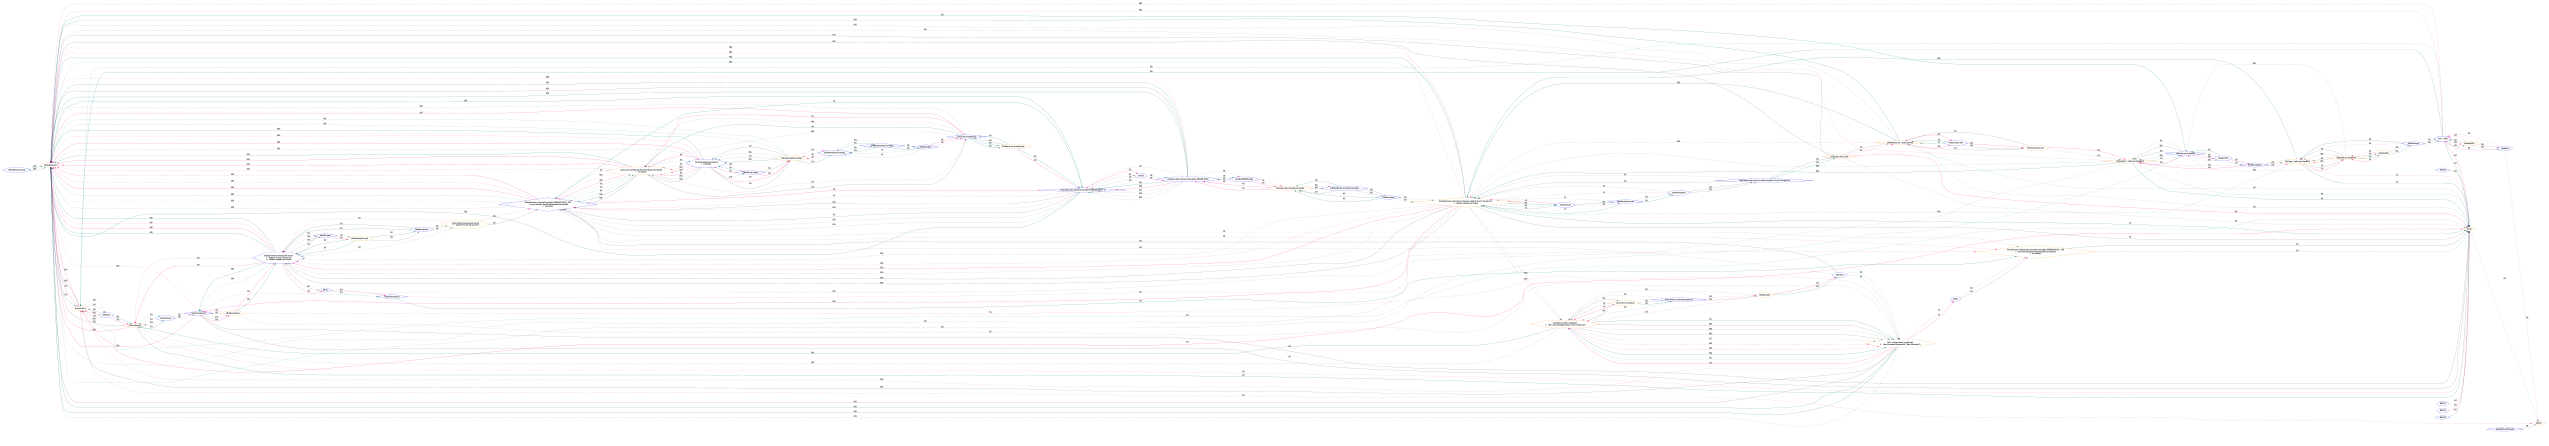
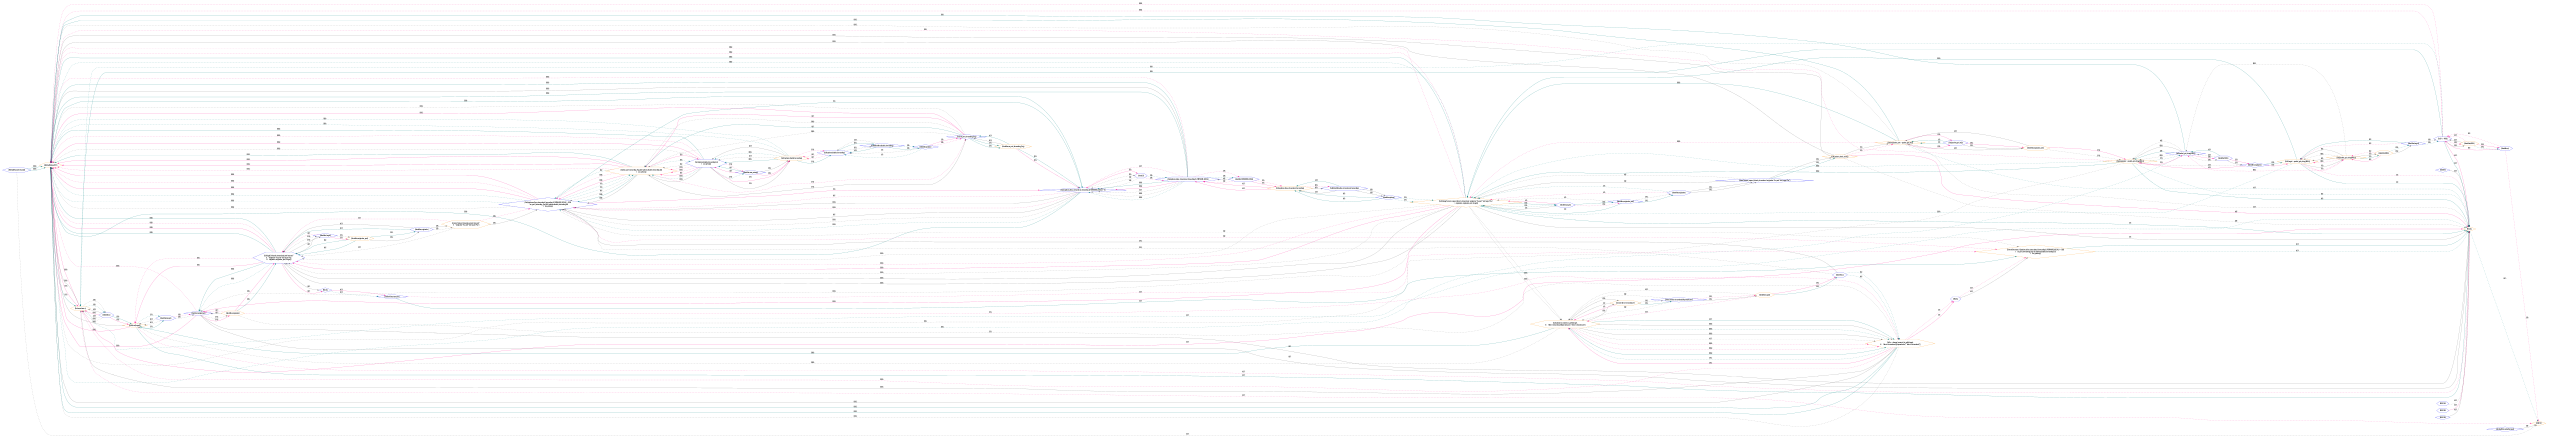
  digraph {
    fontname=Oswald
    rankdir=LR
    node [color=blue fontname=Oswald shape=hexagon]
    edge [color=gray40 fontname=Oswald style=solid]
    n1 [color=darkorange label="(MethodReturn,RET)"]
    n2 [color=darkorange label="(Return,return c;)"]
    1000101 [color=darkorange shape=diamond]
    n4 [color=darkorange label="(Block,)" shape=diamond]
    n5 [label="(Identifier,c)"]
    n6 [label="(MethodParameterIn,void)"]
    n7 [label="(MethodParameterOut,void)" shape=diamond]
    n8 [color=darkorange label="(Call,packet_check_eom())" shape=diamond]
    n9 [color=darkorange label="(Call,originator_port = packet_get_int())" shape=diamond]
    n10 [color=darkorange label="(Call,debug(\"server_request_direct_streamlocal: originator %s port %d, target %s\",\n\t    originator, originator_port, target))" shape=diamond]
    n11 [label="(Call,packet_get_int())"]
    n12 [label="(Identifier,target)"]
    n13 [color=darkorange label="(Call,channel_connect_to_path(target,\n \t\t    \"direct-streamlocal@openssh.com\", \"direct-streamlocal\"))"]
    n14 [label="(Call,logit(\"refused streamlocal port forward: \"\n\t\t    \"originator %s port %d, target %s\",\n\t\t    originator, originator_port, target))"]
    n15 [label="(Call,free(originator))" shape=diamond]
    n16 [label="(Identifier,originator_port)" shape=diamond]
    n17 [color=darkorange label="(Call,c = channel_connect_to_path(target,\n \t\t    \"direct-streamlocal@openssh.com\", \"direct-streamlocal\"))"]
    n18 [color=darkorange label="(Literal,\"direct-streamlocal\")"]
    n19 [color=darkorange label="(Call,free(target))" shape=diamond]
    n20 [label="(Block,)" shape=diamond]
    n21 [label="(Identifier,target)" shape=diamond]
    n22 [color=darkorange label="(Identifier,originator)"]
    n23 [label="(Literal,\"server_request_direct_streamlocal: originator %s port %d, target %s\")" shape=diamond]
    n24 [label="(Identifier,originator)"]
    n25 [label="(FieldIdentifier,allow_streamlocal_forwarding)"]
    n26 [color=darkorange label="(Call,options.allow_streamlocal_forwarding)"]
    n27 [label="(Identifier,options)" shape=diamond]
    n28 [label="(Call,options.allow_streamlocal_forwarding & FORWARD_LOCAL)"]
    n29 [color=darkorange label="(ControlStructure,if ((options.allow_streamlocal_forwarding & FORWARD_LOCAL) != 0 &&\n\t    !no_port_forwarding_flag && !options.disable_forwarding &&\n\t    use_privsep))" shape=diamond]
    n30 [label="(Identifier,FORWARD_LOCAL)"]
    n31 [label="(Call,(options.allow_streamlocal_forwarding & FORWARD_LOCAL) != 0)" shape=diamond]
    n32 [label="(Call,(options.allow_streamlocal_forwarding & FORWARD_LOCAL) != 0 &&\n\t    !no_port_forwarding_flag && !options.disable_forwarding &&\n\t    use_privsep)" shape=diamond]
    n33 [color=darkorange label="(Call,!no_port_forwarding_flag && !options.disable_forwarding &&\n\t    use_privsep)"]
    n34 [label="(Literal,0)"]
    n35 [label="(Call,!options.disable_forwarding &&\n\t    use_privsep)"]
    n36 [label="(Call,!no_port_forwarding_flag)" shape=diamond]
    n37 [color=darkorange label="(Call,!options.disable_forwarding)"]
    n38 [label="(Identifier,use_privsep)" shape=diamond]
    n39 [label="(Call,options.disable_forwarding)"]
    n40 [label="(FieldIdentifier,disable_forwarding)" shape=diamond]
    n41 [label="(Identifier,options)" shape=diamond]
    n42 [color=darkorange label="(Identifier,no_port_forwarding_flag)"]
    n43 [label="(Block,)"]
    n44 [label="(Identifier,c)"]
    n45 [color=darkorange label="(Identifier,target)"]
    n46 [label="(Literal,\"direct-streamlocal@openssh.com\")" shape=diamond]
    n47 [label="(Identifier,target)"]
    n48 [label="(ControlStructure,else)" shape=diamond]
    n49 [color=darkorange label="(Identifier,originator_port)"]
    n50 [color=darkorange label="(Literal,\"refused streamlocal port forward: \"\n\t\t    \"originator %s port %d, target %s\")"]
    n51 [label="(Identifier,originator)"]
    n52 [label="(Identifier,c)"]
    n53 [label="(Call,*c = NULL)"]
    n54 [color=darkorange label="(Identifier,NULL)"]
    n55 [color=darkorange label="(Call,target = packet_get_string(NULL))"]
    n56 [color=darkorange label="(Call,packet_get_string(NULL))" shape=diamond]
    n57 [color=darkorange label="(Identifier,NULL)"]
    n58 [label="(Call,packet_get_string(NULL))" shape=diamond]
    n59 [label="(Identifier,target)" shape=diamond]
    n60 [color=darkorange label="(Call,originator = packet_get_string(NULL))" shape=diamond]
    n61 [label="(Identifier,NULL)"]
    n62 [label="(Identifier,originator)" shape=diamond]
    n63 [color=darkorange label="(Identifier,originator_port)"]
    1000104
    1000108
    1000109 [shape=diamond]
    1000110 [shape=diamond]
    n1 -> n2 [color=deeppink label="CFG: "]
    n1 -> n2 [color=teal label="CFG: "]
    n2 -> n1 [color=deeppink label="DDG: "]
    n2 -> n1 [label="DDG: "]
    n2 -> 1000101 [color=deeppink label="AST: " style=dashed]
    n2 -> n4 [color=teal label="AST: " style=dashed]
    n2 -> n4 [color=deeppink label="AST: "]
    n2 -> n5 [label="CFG: " style=dashed]
    n2 -> n5 [color=teal label="CFG: " style=dashed]
    n4 -> 1000101 [color=teal label="AST: " style=dashed]
    n5 -> n2 [label="AST: "]
    n5 -> n2 [color=deeppink label="DDG: "]
    n5 -> n2 [label="AST: " style=dashed]
    n5 -> n2 [label="DDG: " style=dashed]
    n5 -> n19 [color=deeppink label="CFG: "]
    n5 -> n19 [color=teal label="CFG: "]
    n6 -> n1 [color=teal label="DDG: "]
    n6 -> n1 [color=teal label="DDG: "]
+   n6 -> 1000101 [label="AST: " style=dashed]
    n7 -> 1000101 [label="AST: "]
    n8 -> n1 [label="DDG: "]
    n8 -> n1 [label="DDG: "]
    n8 -> n4 [color=deeppink label="AST: "]
    n8 -> n4 [label="AST: " style=dashed]
    n8 -> n9 [color=deeppink label="CFG: " style=dashed]
    n8 -> n9 [label="CFG: "]
    n9 -> n1 [label="DDG: " style=dashed]
    n9 -> n1 [color=teal label="DDG: "]
    n9 -> n4 [color=teal label="AST: " style=dashed]
    n9 -> n4 [label="AST: " style=dashed]
    n9 -> n10 [color=teal label="DDG: "]
    n9 -> n10 [color=deeppink label="DDG: " style=dashed]
    n9 -> n11 [color=deeppink label="CFG: "]
    n9 -> n11 [color=deeppink label="CFG: "]
    n10 -> n1 [color=deeppink label="DDG: " style=dashed]
    n10 -> n1 [color=deeppink label="DDG: " style=dashed]
    n10 -> n1 [color=teal label="DDG: "]
    n10 -> n1 [color=teal label="DDG: " style=dashed]
    n10 -> n4 [color=teal label="AST: "]
    n10 -> n4 [label="AST: "]
    n10 -> n12 [color=teal label="CFG: "]
    n10 -> n12 [color=teal label="CFG: " style=dashed]
    n10 -> n13 [label="DDG: " style=dashed]
    n10 -> n13 [label="DDG: " style=dashed]
    n10 -> n14 [color=deeppink label="DDG: "]
    n10 -> n14 [label="DDG: " style=dashed]
    n10 -> n14 [label="DDG: "]
    n10 -> n14 [label="DDG: "]
    n10 -> n14 [label="DDG: " style=dashed]
    n10 -> n14 [color=deeppink label="DDG: " style=dashed]
    n10 -> n15 [label="DDG: " style=dashed]
    n10 -> n15 [color=deeppink label="DDG: "]
    n11 -> n9 [color=teal label="AST: "]
    n11 -> n9 [color=teal label="AST: "]
    n11 -> n63 [color=deeppink label="CFG: "]
    n11 -> n63 [label="CFG: "]
    n12 -> n10 [label="AST: "]
    n12 -> n10 [color=deeppink label="AST: "]
    n12 -> n16 [color=teal label="CFG: "]
    n12 -> n16 [color=deeppink label="CFG: " style=dashed]
    n13 -> n17 [color=teal label="AST: "]
    n13 -> n17 [label="DDG: "]
    n13 -> n17 [color=teal label="DDG: " style=dashed]
    n13 -> n17 [label="DDG: "]
    n13 -> n17 [label="AST: " style=dashed]
    n13 -> n17 [color=deeppink label="DDG: " style=dashed]
    n13 -> n17 [color=deeppink label="DDG: " style=dashed]
    n13 -> n17 [color=teal label="DDG: "]
    n13 -> n18 [label="CFG: "]
    n13 -> n18 [label="CFG: "]
    n13 -> n19 [color=teal label="DDG: "]
    n13 -> n19 [label="DDG: " style=dashed]
    n14 -> n1 [color=teal label="DDG: "]
    n14 -> n1 [color=deeppink label="DDG: " style=dashed]
    n14 -> n1 [color=deeppink label="DDG: "]
    n14 -> n1 [color=teal label="DDG: "]
    n14 -> n15 [color=teal label="DDG: "]
    n14 -> n15 [color=teal label="DDG: " style=dashed]
    n14 -> n19 [color=deeppink label="DDG: "]
    n14 -> n19 [color=deeppink label="DDG: " style=dashed]
    n14 -> n20 [color=deeppink label="AST: "]
    n14 -> n20 [label="AST: "]
    n14 -> n21 [label="CFG: " style=dashed]
    n14 -> n21 [label="CFG: "]
    n15 -> n1 [color=deeppink label="DDG: "]
    n15 -> n1 [color=deeppink label="DDG: " style=dashed]
    n15 -> n4 [label="AST: "]
    n15 -> n4 [label="AST: "]
    n15 -> n22 [label="CFG: " style=dashed]
    n15 -> n22 [color=deeppink label="CFG: "]
    n16 -> n10 [label="AST: " style=dashed]
    n16 -> n10 [color=teal label="AST: "]
    n16 -> n24 [color=teal label="CFG: "]
    n16 -> n24 [label="CFG: " style=dashed]
    n17 -> n1 [color=teal label="DDG: "]
    n17 -> n1 [label="DDG: "]
    n17 -> n1 [color=teal label="DDG: "]
    n17 -> n1 [label="DDG: " style=dashed]
    n17 -> n2 [label="DDG: "]
    n17 -> n2 [color=deeppink label="DDG: " style=dashed]
    n17 -> n13 [color=teal label="CFG: " style=dashed]
    n17 -> n13 [color=deeppink label="CFG: "]
    n17 -> n43 [color=deeppink label="AST: " style=dashed]
    n17 -> n43 [color=deeppink label="AST: "]
    n18 -> n13 [label="AST: "]
    n18 -> n13 [color=deeppink label="AST: "]
    n18 -> n46 [label="CFG: " style=dashed]
    n18 -> n46 [color=teal label="CFG: "]
    n19 -> n1 [label="DDG: "]
    n19 -> n1 [color=deeppink label="DDG: "]
    n19 -> n4 [color=deeppink label="AST: " style=dashed]
    n19 -> n4 [color=teal label="AST: "]
    n19 -> n47 [color=teal label="CFG: "]
    n19 -> n47 [color=teal label="CFG: " style=dashed]
    n20 -> n48 [color=teal label="AST: " style=dashed]
    n20 -> n48 [color=deeppink label="AST: "]
    n21 -> n14 [label="AST: "]
    n21 -> n14 [color=deeppink label="AST: " style=dashed]
    n21 -> n49 [label="CFG: " style=dashed]
    n21 -> n49 [color=deeppink label="CFG: "]
    n22 -> n14 [color=teal label="CFG: "]
    n22 -> n14 [color=deeppink label="CFG: "]
    n22 -> n15 [color=deeppink label="AST: " style=dashed]
    n22 -> n15 [label="AST: "]
    n22 -> n17 [label="CFG: " style=dashed]
    n22 -> n17 [color=deeppink label="CFG: " style=dashed]
    n23 -> n8 [label="CFG: "]
    n23 -> n8 [color=teal label="CFG: "]
    n23 -> n10 [label="AST: " style=dashed]
    n23 -> n10 [label="AST: "]
    n24 -> n10 [color=teal label="AST: " style=dashed]
    n24 -> n10 [color=deeppink label="AST: " style=dashed]
    n24 -> n23 [label="CFG: "]
    n24 -> n23 [label="CFG: "]
    n25 -> n26 [label="AST: "]
    n25 -> n26 [color=teal label="AST: "]
    n25 -> n27 [label="CFG: "]
    n25 -> n27 [label="CFG: "]
    n26 -> n25 [color=deeppink label="CFG: " style=dashed]
    n26 -> n25 [label="CFG: "]
    n26 -> n28 [color=deeppink label="AST: "]
    n26 -> n28 [color=deeppink label="AST: "]
    n27 -> n10 [color=teal label="CFG: " style=dashed]
    n27 -> n10 [color=teal label="CFG: " style=dashed]
    n27 -> n26 [color=teal label="AST: "]
    n27 -> n26 [color=teal label="AST: "]
    n28 -> n1 [label="DDG: "]
    n28 -> n1 [color=teal label="DDG: "]
    n28 -> n1 [color=deeppink label="DDG: " style=dashed]
    n28 -> n1 [color=teal label="DDG: "]
    n28 -> n30 [color=deeppink label="CFG: " style=dashed]
    n28 -> n30 [color=teal label="CFG: " style=dashed]
    n28 -> n31 [color=deeppink label="AST: " style=dashed]
    n28 -> n31 [color=teal label="DDG: "]
    n28 -> n31 [color=deeppink label="DDG: "]
    n28 -> n31 [label="AST: " style=dashed]
    n28 -> n31 [label="DDG: " style=dashed]
    n28 -> n31 [color=teal label="DDG: " style=dashed]
    n29 -> n4 [color=teal label="AST: " style=dashed]
    n29 -> n4 [color=teal label="AST: "]
    n30 -> n26 [color=deeppink label="CFG: "]
    n30 -> n26 [color=deeppink label="CFG: " style=dashed]
    n30 -> n28 [label="AST: "]
    n30 -> n28 [color=deeppink label="AST: " style=dashed]
    n31 -> n1 [color=teal label="DDG: "]
    n31 -> n1 [color=teal label="DDG: "]
    n31 -> n32 [color=deeppink label="AST: " style=dashed]
    n31 -> n32 [label="DDG: "]
    n31 -> n32 [color=deeppink label="DDG: " style=dashed]
    n31 -> n32 [label="AST: "]
    n31 -> n32 [label="DDG: " style=dashed]
    n31 -> n32 [color=teal label="DDG: " style=dashed]
    n31 -> n34 [color=deeppink label="CFG: "]
    n31 -> n34 [label="CFG: " style=dashed]
    n32 -> n1 [color=teal label="DDG: " style=dashed]
    n32 -> n1 [label="DDG: " style=dashed]
    n32 -> n1 [color=deeppink label="DDG: "]
    n32 -> n1 [color=deeppink label="DDG: " style=dashed]
    n32 -> n1 [color=deeppink label="DDG: "]
    n32 -> n1 [color=teal label="DDG: " style=dashed]
    n32 -> n29 [color=deeppink label="AST: " style=dashed]
    n32 -> n29 [label="AST: " style=dashed]
    n32 -> n31 [color=deeppink label="CFG: "]
    n32 -> n31 [color=teal label="CFG: "]
    n32 -> n33 [color=teal label="CFG: " style=dashed]
    n32 -> n33 [color=teal label="CFG: " style=dashed]
    n33 -> n1 [color=deeppink label="DDG: "]
    n33 -> n1 [color=deeppink label="DDG: "]
    n33 -> n1 [color=teal label="DDG: "]
    n33 -> n1 [color=deeppink label="DDG: " style=dashed]
    n33 -> n32 [label="AST: " style=dashed]
    n33 -> n32 [color=teal label="DDG: "]
    n33 -> n32 [label="DDG: "]
    n33 -> n32 [color=teal label="AST: " style=dashed]
    n33 -> n32 [color=deeppink label="DDG: " style=dashed]
    n33 -> n32 [color=deeppink label="DDG: "]
    n33 -> n35 [color=deeppink label="CFG: "]
    n33 -> n35 [color=teal label="CFG: " style=dashed]
    n33 -> n36 [color=deeppink label="CFG: " style=dashed]
    n33 -> n36 [label="CFG: "]
    n34 -> n28 [color=teal label="CFG: " style=dashed]
    n34 -> n28 [color=deeppink label="CFG: " style=dashed]
    n34 -> n31 [label="AST: " style=dashed]
    n34 -> n31 [label="AST: " style=dashed]
    n35 -> n1 [label="DDG: " style=dashed]
    n35 -> n1 [color=teal label="DDG: "]
    n35 -> n1 [color=deeppink label="DDG: " style=dashed]
    n35 -> n1 [color=deeppink label="DDG: "]
    n35 -> n33 [label="AST: " style=dashed]
    n35 -> n33 [color=deeppink label="DDG: " style=dashed]
    n35 -> n33 [color=deeppink label="DDG: " style=dashed]
    n35 -> n33 [color=deeppink label="AST: "]
    n35 -> n33 [color=teal label="DDG: " style=dashed]
    n35 -> n33 [label="DDG: "]
    n35 -> n37 [color=deeppink label="CFG: "]
    n35 -> n37 [label="CFG: "]
    n35 -> n38 [color=teal label="CFG: " style=dashed]
    n35 -> n38 [color=deeppink label="CFG: " style=dashed]
    n36 -> n1 [label="DDG: " style=dashed]
    n36 -> n1 [color=deeppink label="DDG: "]
    n36 -> n33 [color=deeppink label="AST: "]
    n36 -> n33 [label="DDG: " style=dashed]
    n36 -> n33 [color=teal label="AST: "]
    n36 -> n33 [label="DDG: " style=dashed]
    n36 -> n42 [color=teal label="CFG: "]
    n36 -> n42 [color=teal label="CFG: "]
    n37 -> n1 [color=teal label="DDG: " style=dashed]
    n37 -> n1 [color=teal label="DDG: " style=dashed]
    n37 -> n35 [label="AST: "]
    n37 -> n35 [color=teal label="DDG: " style=dashed]
    n37 -> n35 [label="AST: " style=dashed]
    n37 -> n35 [color=teal label="DDG: "]
    n37 -> n39 [color=teal label="CFG: "]
    n37 -> n39 [color=deeppink label="CFG: " style=dashed]
    n38 -> n35 [color=teal label="AST: "]
    n38 -> n35 [color=deeppink label="AST: "]
    n38 -> n37 [color=deeppink label="CFG: "]
    n38 -> n37 [label="CFG: "]
    n39 -> n37 [color=deeppink label="AST: " style=dashed]
    n39 -> n37 [color=deeppink label="AST: " style=dashed]
    n39 -> n40 [color=teal label="CFG: "]
    n39 -> n40 [label="CFG: " style=dashed]
    n40 -> n39 [color=teal label="AST: "]
    n40 -> n39 [label="AST: " style=dashed]
    n40 -> n41 [color=teal label="CFG: "]
    n40 -> n41 [color=teal label="CFG: " style=dashed]
    n41 -> n36 [color=deeppink label="CFG: " style=dashed]
    n41 -> n36 [color=deeppink label="CFG: "]
    n41 -> n39 [label="AST: " style=dashed]
    n41 -> n39 [color=teal label="AST: " style=dashed]
    n42 -> n31 [color=deeppink label="CFG: "]
    n42 -> n31 [color=teal label="CFG: "]
    n42 -> n36 [color=teal label="AST: "]
    n42 -> n36 [label="AST: "]
    n43 -> n29 [color=deeppink label="AST: " style=dashed]
    n43 -> n29 [label="AST: "]
    n44 -> n17 [color=teal label="AST: " style=dashed]
    n44 -> n17 [color=teal label="AST: " style=dashed]
    n44 -> n32 [label="CFG: "]
    n44 -> n32 [label="CFG: " style=dashed]
    n45 -> n13 [color=deeppink label="AST: " style=dashed]
    n45 -> n13 [label="AST: " style=dashed]
    n45 -> n44 [color=deeppink label="CFG: "]
    n45 -> n44 [color=teal label="CFG: "]
    n46 -> n13 [label="AST: " style=dashed]
    n46 -> n13 [label="AST: " style=dashed]
    n46 -> n45 [color=deeppink label="CFG: " style=dashed]
    n46 -> n45 [label="CFG: "]
    n47 -> n15 [label="CFG: " style=dashed]
    n47 -> n15 [color=deeppink label="CFG: " style=dashed]
    n47 -> n19 [label="AST: " style=dashed]
    n47 -> n19 [label="AST: " style=dashed]
    n48 -> n29 [color=deeppink label="AST: " style=dashed]
    n48 -> n29 [color=teal label="AST: "]
    n49 -> n14 [color=teal label="AST: "]
    n49 -> n14 [color=teal label="AST: "]
    n49 -> n51 [label="CFG: "]
    n49 -> n51 [color=teal label="CFG: "]
    n50 -> n14 [color=deeppink label="AST: " style=dashed]
    n50 -> n14 [label="AST: " style=dashed]
    n50 -> n32 [label="CFG: "]
    n50 -> n32 [color=deeppink label="CFG: " style=dashed]
    n51 -> n14 [color=teal label="AST: "]
    n51 -> n14 [label="AST: "]
    n51 -> n50 [label="CFG: "]
    n51 -> n50 [label="CFG: " style=dashed]
    n52 -> 1000101 [color=deeppink label="CFG: " style=dashed]
    n52 -> n53 [color=deeppink label="AST: " style=dashed]
    n52 -> n53 [color=deeppink label="AST: "]
    n53 -> n1 [color=deeppink label="DDG: " style=dashed]
    n53 -> n1 [color=deeppink label="DDG: " style=dashed]
    n53 -> n2 [color=teal label="DDG: " style=dashed]
    n53 -> n2 [color=teal label="DDG: "]
    n53 -> n4 [color=deeppink label="AST: "]
    n53 -> n4 [color=teal label="AST: "]
    n53 -> n54 [color=deeppink label="CFG: " style=dashed]
    n53 -> n54 [label="CFG: "]
    n54 -> n52 [color=deeppink label="CFG: "]
    n54 -> n52 [color=teal label="CFG: " style=dashed]
    n54 -> n53 [color=deeppink label="AST: " style=dashed]
    n54 -> n53 [label="AST: "]
    n55 -> n4 [color=deeppink label="AST: " style=dashed]
    n55 -> n4 [color=teal label="AST: "]
    n55 -> n10 [color=teal label="DDG: "]
    n55 -> n10 [color=teal label="DDG: " style=dashed]
    n55 -> n56 [label="CFG: "]
    n55 -> n56 [color=deeppink label="CFG: " style=dashed]
    n56 -> n55 [label="AST: "]
    n56 -> n55 [label="DDG: " style=dashed]
    n56 -> n55 [label="AST: "]
    n56 -> n55 [color=deeppink label="DDG: " style=dashed]
    n56 -> n57 [label="CFG: "]
    n56 -> n57 [color=teal label="CFG: "]
    n56 -> n58 [label="DDG: " style=dashed]
    n56 -> n58 [color=deeppink label="DDG: " style=dashed]
    n57 -> n56 [color=deeppink label="AST: "]
    n57 -> n56 [color=deeppink label="AST: " style=dashed]
    n57 -> n59 [label="CFG: "]
    n57 -> n59 [color=teal label="CFG: " style=dashed]
    n58 -> n1 [color=teal label="DDG: "]
    n58 -> n1 [color=teal label="DDG: " style=dashed]
    n58 -> n60 [label="AST: " style=dashed]
    n58 -> n60 [label="DDG: "]
    n58 -> n60 [color=teal label="AST: "]
    n58 -> n60 [label="DDG: " style=dashed]
    n58 -> n61 [color=deeppink label="CFG: "]
    n58 -> n61 [label="CFG: " style=dashed]
    n59 -> n53 [color=teal label="CFG: " style=dashed]
    n59 -> n53 [label="CFG: " style=dashed]
    n59 -> n55 [color=deeppink label="AST: " style=dashed]
    n59 -> n55 [color=teal label="AST: "]
    n60 -> n1 [label="DDG: " style=dashed]
    n60 -> n1 [color=deeppink label="DDG: " style=dashed]
    n60 -> n4 [color=teal label="AST: " style=dashed]
    n60 -> n4 [color=teal label="AST: "]
    n60 -> n10 [color=teal label="DDG: " style=dashed]
    n60 -> n10 [color=teal label="DDG: "]
    n60 -> n58 [color=deeppink label="CFG: "]
    n60 -> n58 [color=teal label="CFG: " style=dashed]
    n61 -> n58 [color=teal label="AST: "]
    n61 -> n58 [label="AST: " style=dashed]
    n61 -> n62 [color=deeppink label="CFG: "]
    n61 -> n62 [label="CFG: "]
    n62 -> n55 [color=teal label="CFG: "]
    n62 -> n55 [color=deeppink label="CFG: "]
    n62 -> n60 [label="AST: " style=dashed]
    n62 -> n60 [color=deeppink label="AST: "]
    n63 -> n9 [label="AST: "]
    n63 -> n9 [label="AST: "]
    n63 -> n60 [color=deeppink label="CFG: "]
    n63 -> n60 [label="CFG: " style=dashed]
    1000104 -> n4 [label="AST: " style=dashed]
    1000108 -> n4 [color=deeppink label="AST: "]
    1000109 -> n4 [label="AST: "]
    1000110 -> n4 [label="AST: "]
  }
